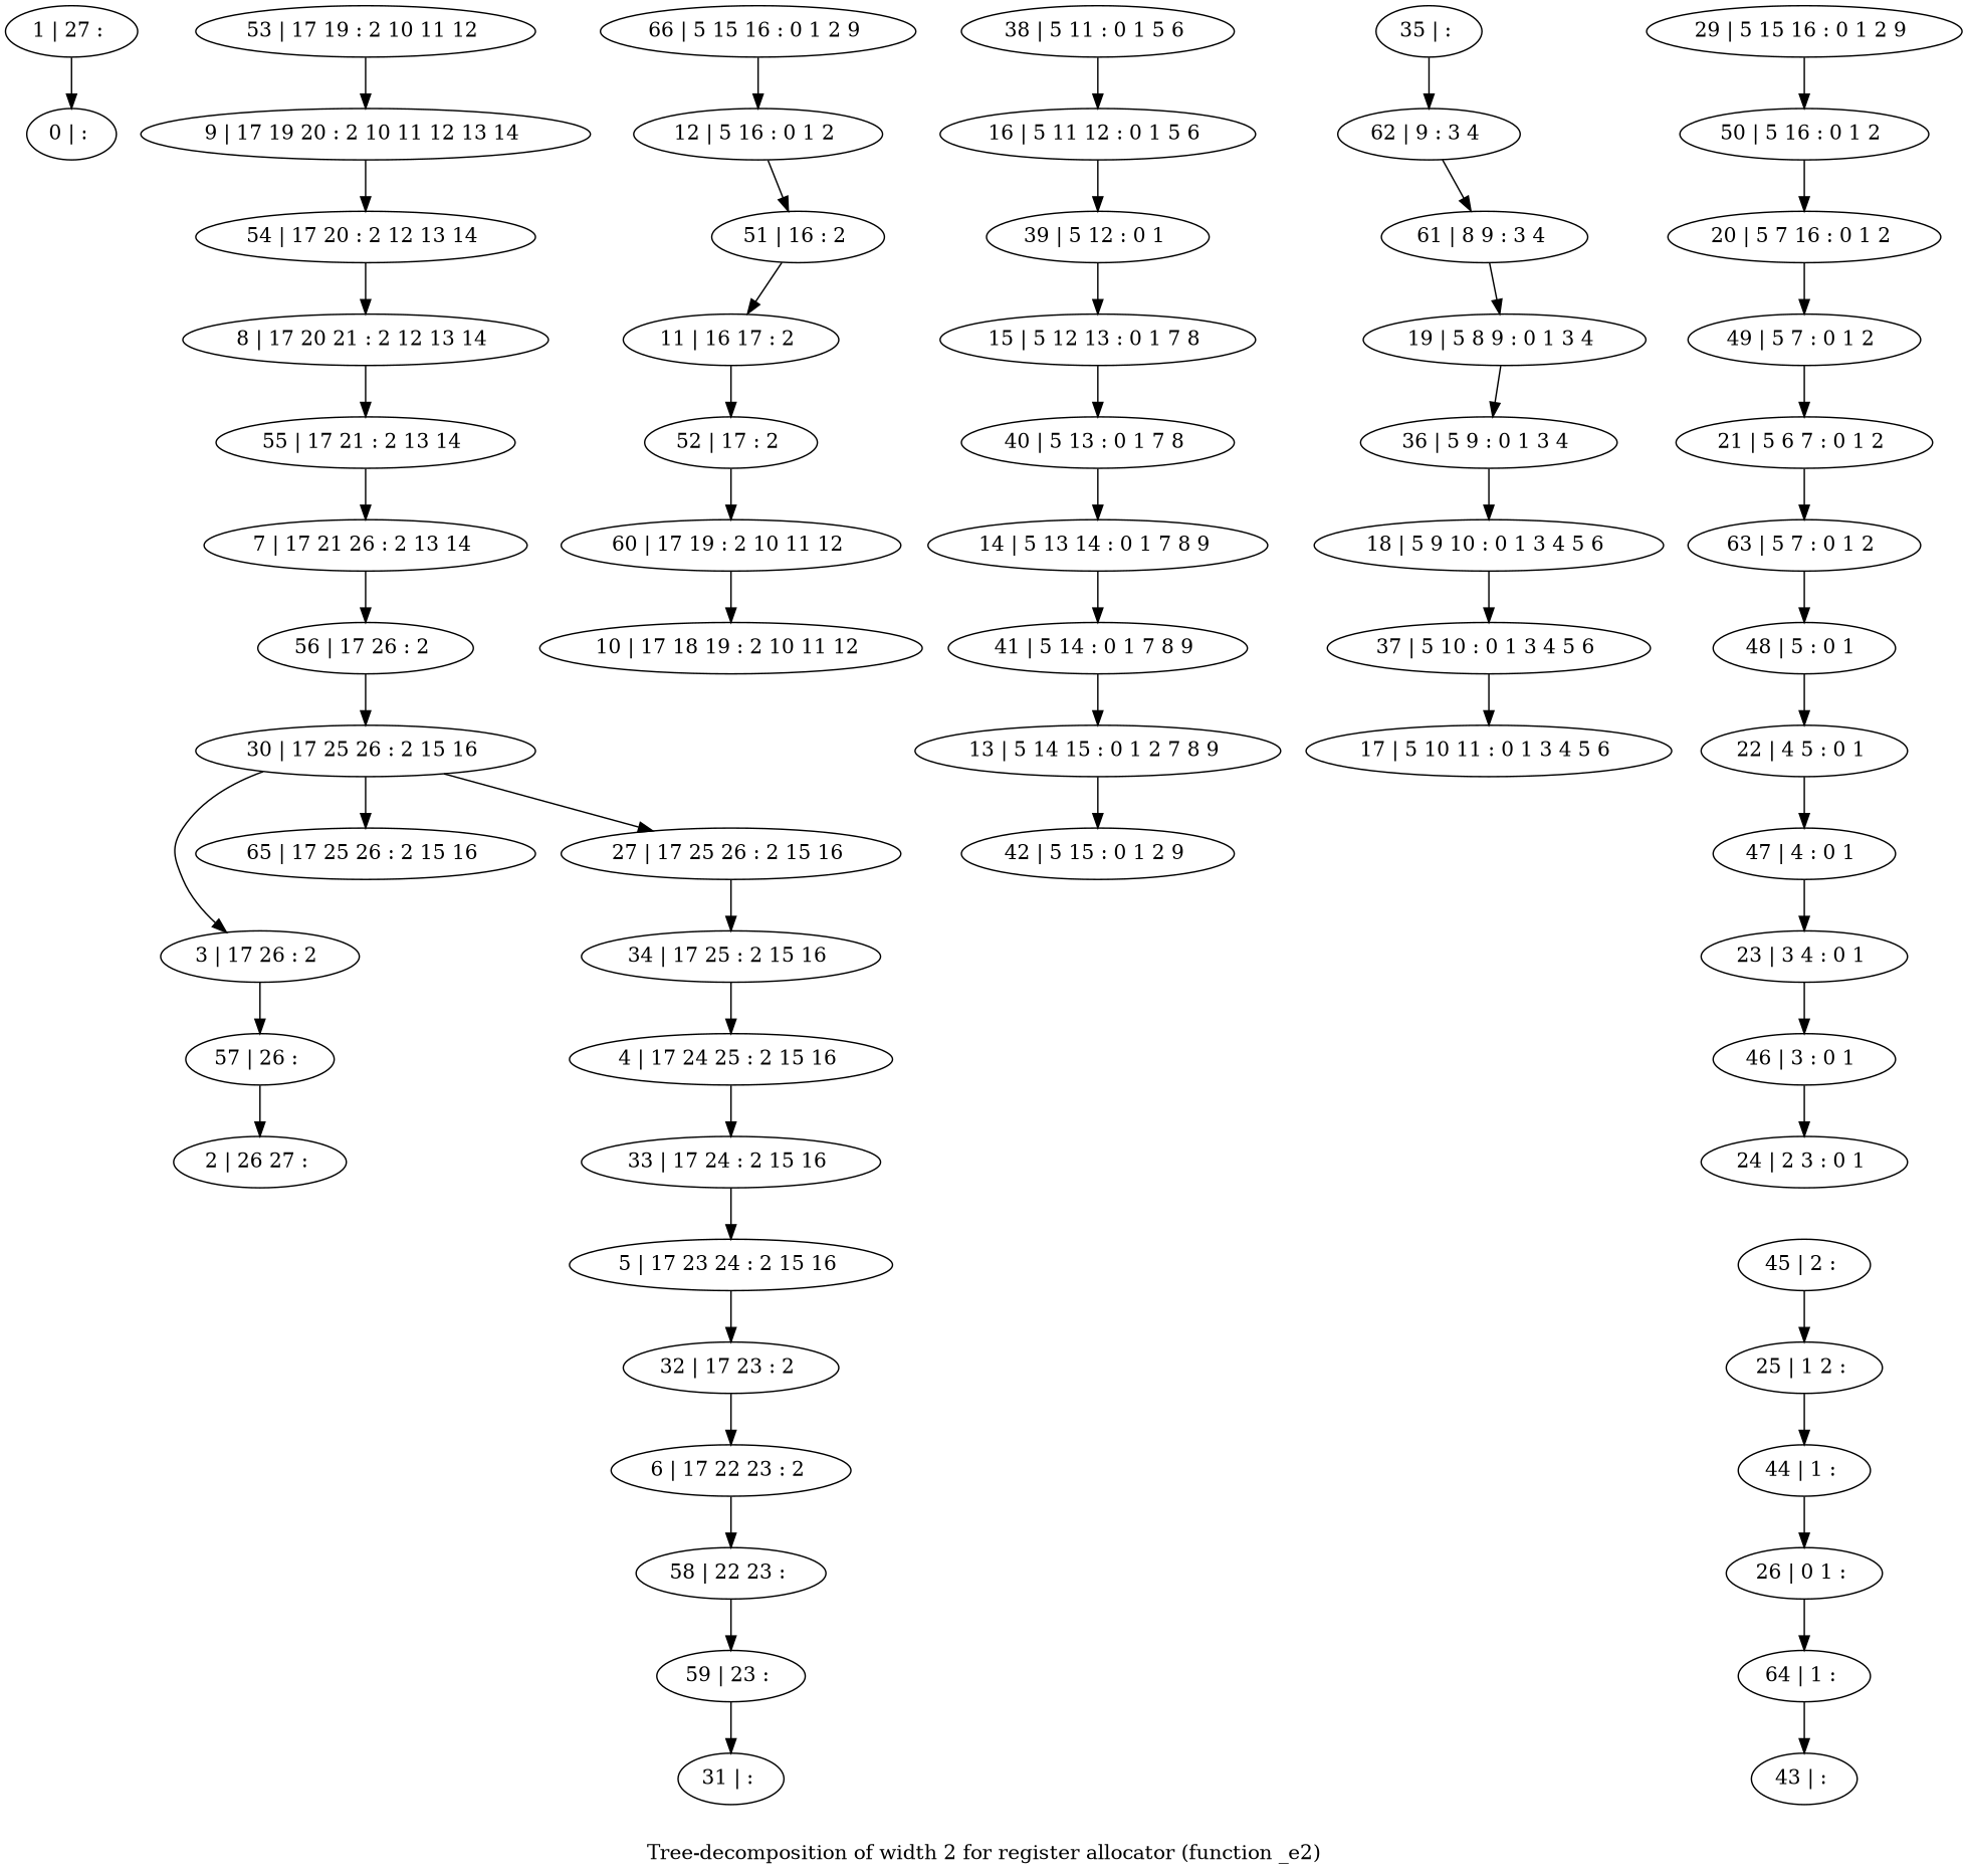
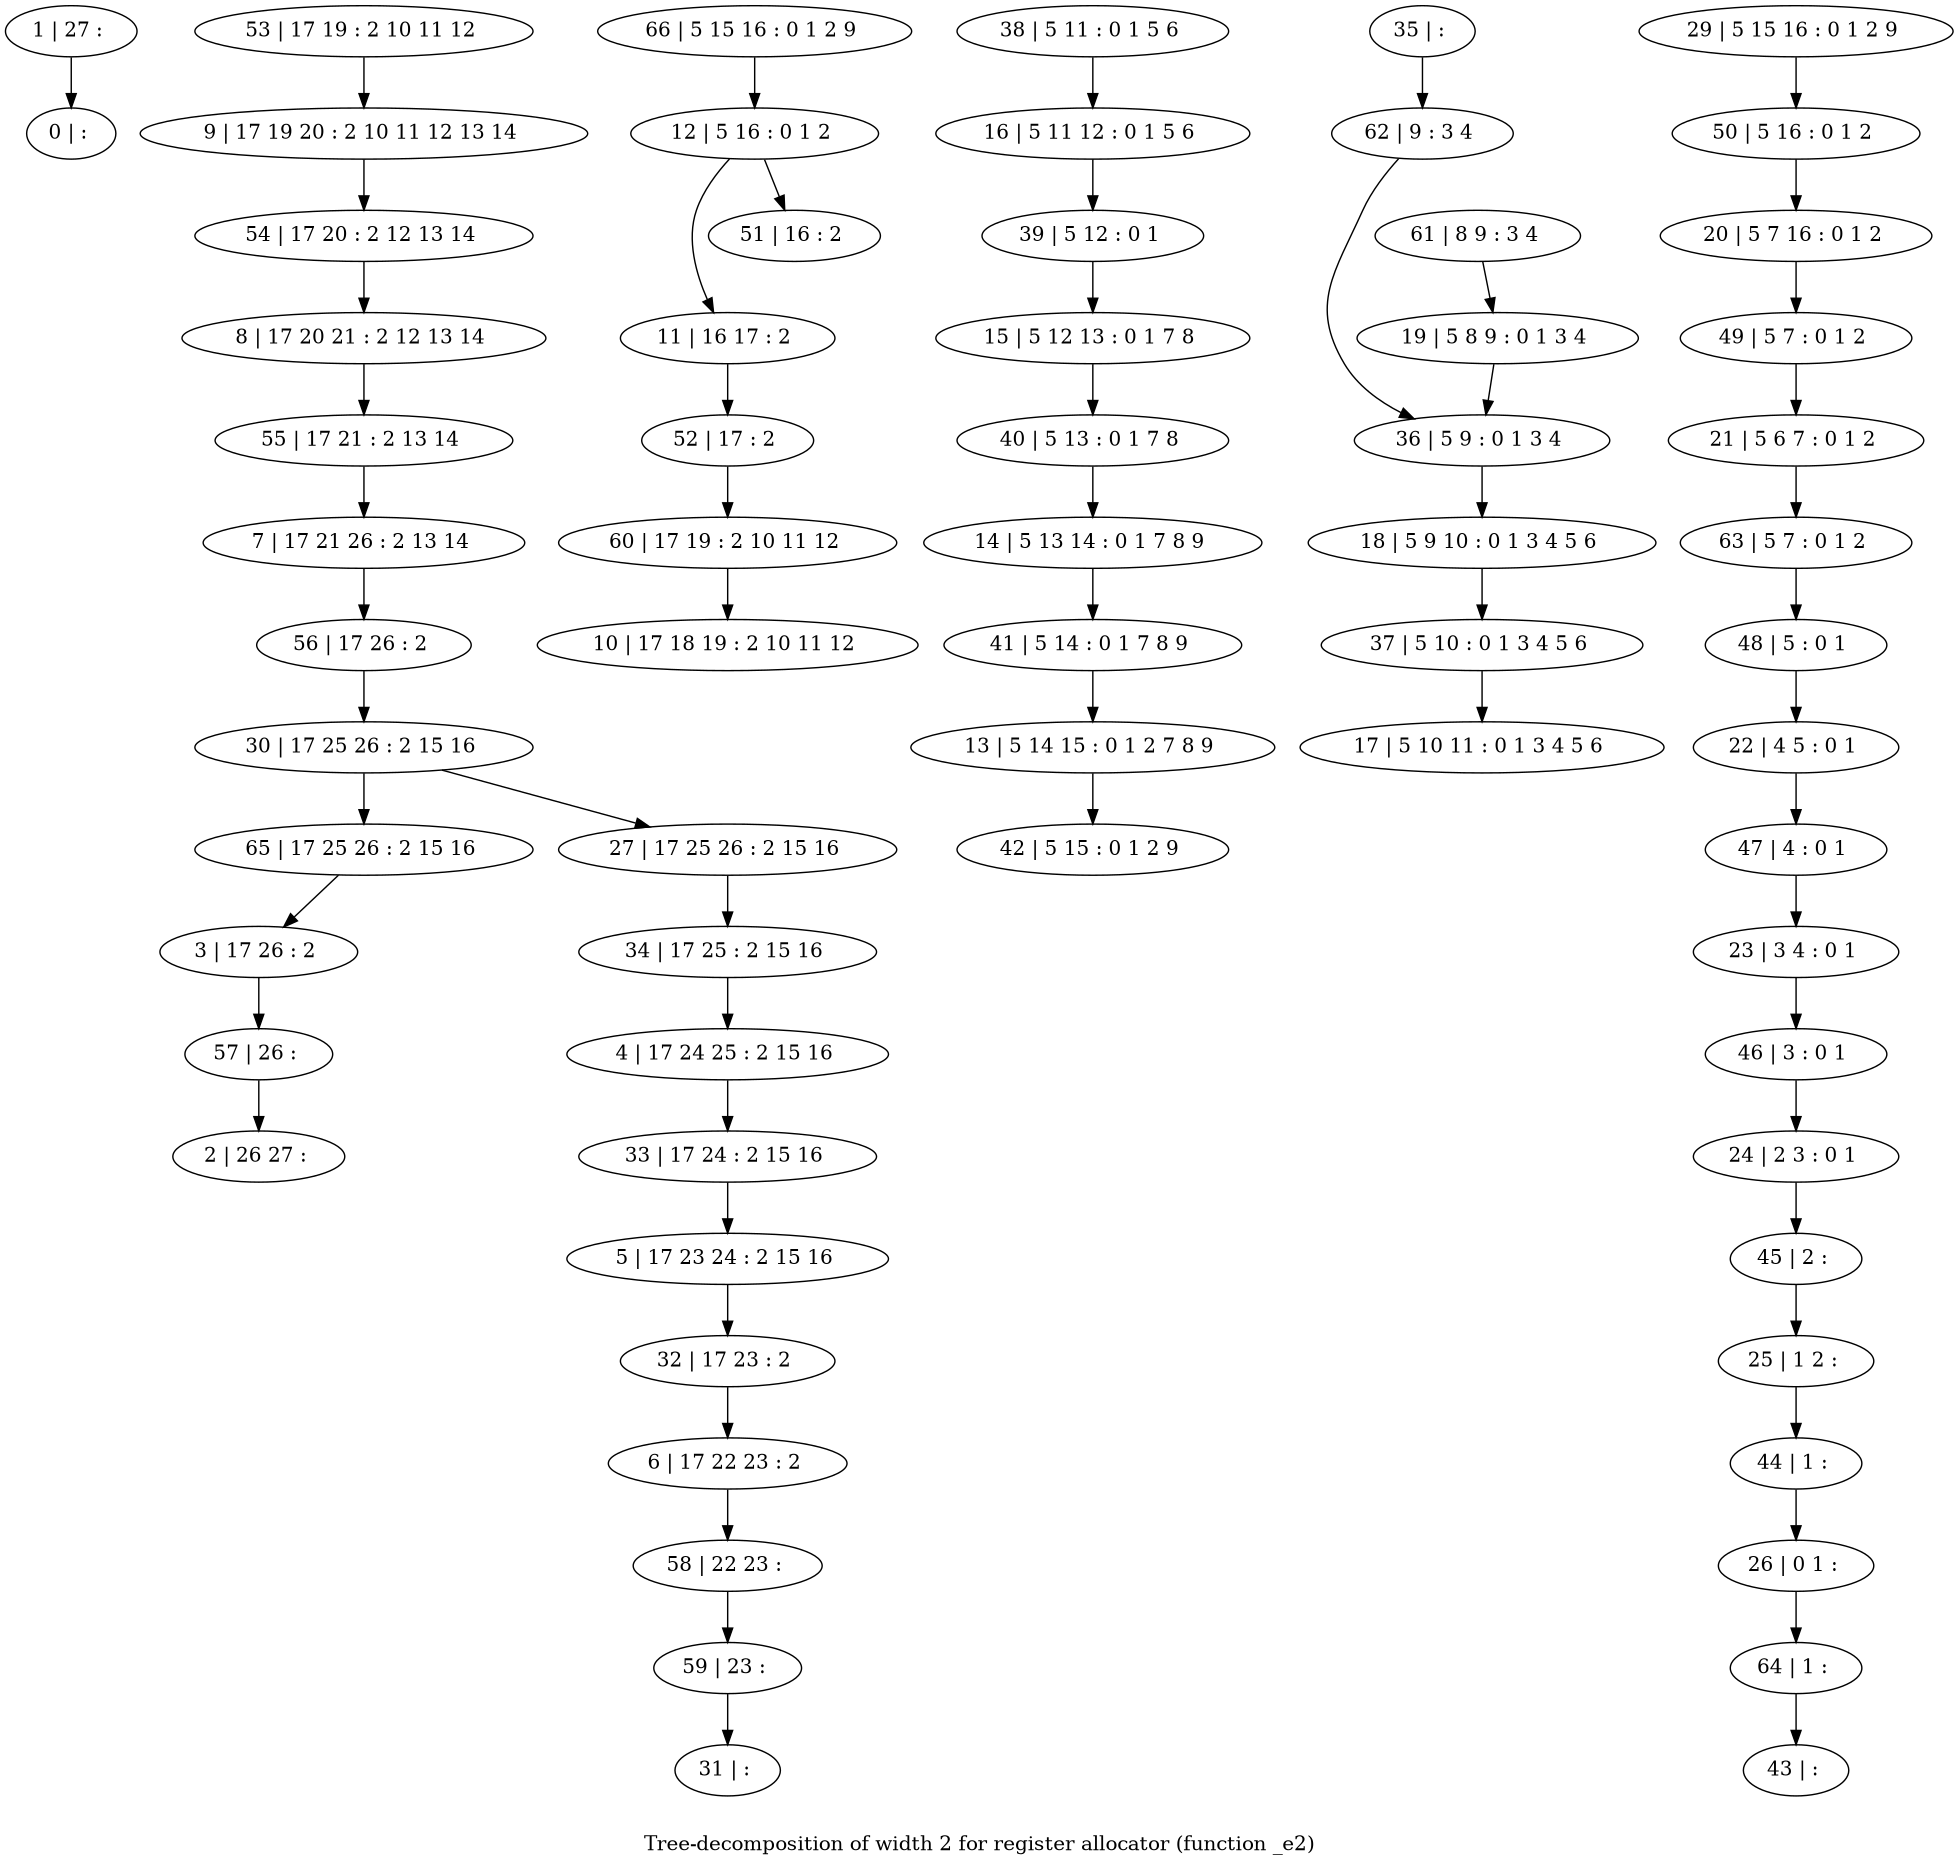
  digraph {
    label="Tree-decomposition of width 2 for register allocator (function _e2)"
    n1 [label="0 | : "]
    n2 [label="1 | 27 : "]
    n3 [label="2 | 26 27 : "]
    n4 [label="3 | 17 26 : 2 "]
    n5 [label="57 | 26 : "]
    n6 [label="4 | 17 24 25 : 2 15 16 "]
    n7 [label="33 | 17 24 : 2 15 16 "]
    n8 [label="5 | 17 23 24 : 2 15 16 "]
    n9 [label="32 | 17 23 : 2 "]
    n10 [label="6 | 17 22 23 : 2 "]
    n11 [label="58 | 22 23 : "]
    n12 [label="59 | 23 : "]
    n13 [label="7 | 17 21 26 : 2 13 14 "]
    n14 [label="56 | 17 26 : 2 "]
    n15 [label="30 | 17 25 26 : 2 15 16 "]
    n16 [label="8 | 17 20 21 : 2 12 13 14 "]
    n17 [label="55 | 17 21 : 2 13 14 "]
    n18 [label="9 | 17 19 20 : 2 10 11 12 13 14 "]
    n19 [label="54 | 17 20 : 2 12 13 14 "]
    n20 [label="10 | 17 18 19 : 2 10 11 12 "]
    n21 [label="53 | 17 19 : 2 10 11 12 "]
    n22 [label="11 | 16 17 : 2 "]
    n23 [label="52 | 17 : 2 "]
    n24 [label="60 | 17 19 : 2 10 11 12 "]
    n25 [label="12 | 5 16 : 0 1 2 "]
    n26 [label="51 | 16 : 2 "]
    n27 [label="13 | 5 14 15 : 0 1 2 7 8 9 "]
    n28 [label="42 | 5 15 : 0 1 2 9 "]
    n29 [label="14 | 5 13 14 : 0 1 7 8 9 "]
    n30 [label="41 | 5 14 : 0 1 7 8 9 "]
    n31 [label="15 | 5 12 13 : 0 1 7 8 "]
    n32 [label="40 | 5 13 : 0 1 7 8 "]
    n33 [label="16 | 5 11 12 : 0 1 5 6 "]
    n34 [label="39 | 5 12 : 0 1 "]
    n35 [label="17 | 5 10 11 : 0 1 3 4 5 6 "]
    n36 [label="38 | 5 11 : 0 1 5 6 "]
    n37 [label="18 | 5 9 10 : 0 1 3 4 5 6 "]
    n38 [label="37 | 5 10 : 0 1 3 4 5 6 "]
    n39 [label="19 | 5 8 9 : 0 1 3 4 "]
    n40 [label="36 | 5 9 : 0 1 3 4 "]
    n41 [label="20 | 5 7 16 : 0 1 2 "]
    n42 [label="49 | 5 7 : 0 1 2 "]
    n43 [label="21 | 5 6 7 : 0 1 2 "]
    n44 [label="63 | 5 7 : 0 1 2 "]
    n45 [label="48 | 5 : 0 1 "]
    n46 [label="22 | 4 5 : 0 1 "]
    n47 [label="47 | 4 : 0 1 "]
    n48 [label="23 | 3 4 : 0 1 "]
    n49 [label="46 | 3 : 0 1 "]
    n50 [label="24 | 2 3 : 0 1 "]
    n51 [label="45 | 2 : "]
    n52 [label="25 | 1 2 : "]
    n53 [label="44 | 1 : "]
    n54 [label="26 | 0 1 : "]
    n55 [label="64 | 1 : "]
    n56 [label="43 | : "]
    n57 [label="27 | 17 25 26 : 2 15 16 "]
    n58 [label="34 | 17 25 : 2 15 16 "]
    n59 [label="29 | 5 15 16 : 0 1 2 9 "]
    n60 [label="50 | 5 16 : 0 1 2 "]
    n61 [label="66 | 5 15 16 : 0 1 2 9 "]
    n62 [label="65 | 17 25 26 : 2 15 16 "]
    n63 [label="31 | : "]
    n64 [label="35 | : "]
    n65 [label="62 | 9 : 3 4 "]
    n66 [label="61 | 8 9 : 3 4 "]
    n2 -> n1
    n4 -> n5
    n5 -> n3
    n6 -> n7
    n7 -> n8
    n8 -> n9
    n9 -> n10
    n10 -> n11
    n11 -> n12
    n12 -> n63
    n13 -> n14
    n14 -> n15
    n15 -> n57
    n15 -> n62
    n16 -> n17
    n17 -> n13
    n18 -> n19
    n19 -> n16
    n21 -> n18
    n22 -> n23
    n23 -> n24
    n24 -> n20
    n25 -> n26
-   n26 -> n22
+   n25 -> n22
    n27 -> n28
    n29 -> n30
    n30 -> n27
    n31 -> n32
    n32 -> n29
    n33 -> n34
    n34 -> n31
    n36 -> n33
    n37 -> n38
    n38 -> n35
    n39 -> n40
    n40 -> n37
    n41 -> n42
    n42 -> n43
    n43 -> n44
    n44 -> n45
    n45 -> n46
    n46 -> n47
    n47 -> n48
    n48 -> n49
    n49 -> n50
+   n50 -> n51
    n51 -> n52
    n52 -> n53
    n53 -> n54
    n54 -> n55
    n55 -> n56
    n57 -> n58
    n58 -> n6
    n59 -> n60
    n60 -> n41
    n61 -> n25
-   n15 -> n4
+   n62 -> n4
    n64 -> n65
-   n65 -> n66
+   n65 -> n40
    n66 -> n39
  }
